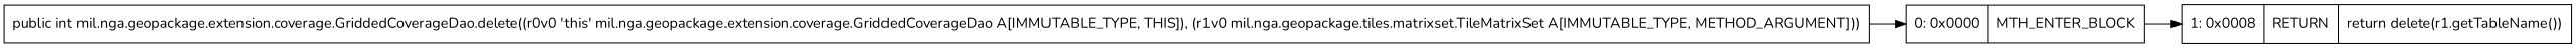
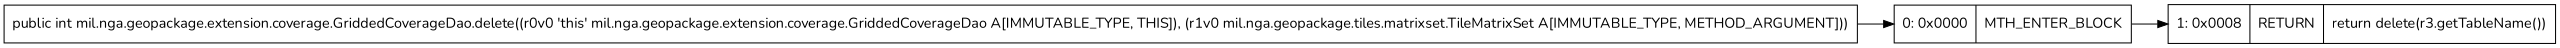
  digraph {
    rankdir=LR
    fontname=Nunito
    node [shape=record fontname=Nunito]
    edge [fontname=Nunito]
    n1 [label="{0\:\ 0x0000|MTH_ENTER_BLOCK\l}"]
-   n2 [label="{1\:\ 0x0008|RETURN\l|return delete(r1.getTableName())\l}"]
+   n2 [label="{1\:\ 0x0008|RETURN\l|return delete(r3.getTableName())\l}"]
    n3 [label="{public int mil.nga.geopackage.extension.coverage.GriddedCoverageDao.delete((r0v0 'this' mil.nga.geopackage.extension.coverage.GriddedCoverageDao A[IMMUTABLE_TYPE, THIS]), (r1v0 mil.nga.geopackage.tiles.matrixset.TileMatrixSet A[IMMUTABLE_TYPE, METHOD_ARGUMENT])) }"]
    n1 -> n2
    n3 -> n1
  }
